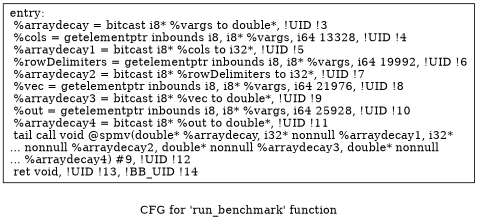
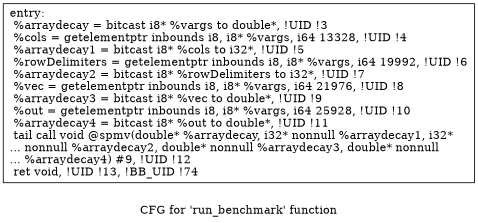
  digraph {
    label="CFG for 'run_benchmark' function"
-   n1 [label="{entry:\l  %arraydecay = bitcast i8* %vargs to double*, !UID !3\l  %cols = getelementptr inbounds i8, i8* %vargs, i64 13328, !UID !4\l  %arraydecay1 = bitcast i8* %cols to i32*, !UID !5\l  %rowDelimiters = getelementptr inbounds i8, i8* %vargs, i64 19992, !UID !6\l  %arraydecay2 = bitcast i8* %rowDelimiters to i32*, !UID !7\l  %vec = getelementptr inbounds i8, i8* %vargs, i64 21976, !UID !8\l  %arraydecay3 = bitcast i8* %vec to double*, !UID !9\l  %out = getelementptr inbounds i8, i8* %vargs, i64 25928, !UID !10\l  %arraydecay4 = bitcast i8* %out to double*, !UID !11\l  tail call void @spmv(double* %arraydecay, i32* nonnull %arraydecay1, i32*\l... nonnull %arraydecay2, double* nonnull %arraydecay3, double* nonnull\l... %arraydecay4) #9, !UID !12\l  ret void, !UID !13, !BB_UID !14\l}" shape=record]
+   n1 [label="{entry:\l  %arraydecay = bitcast i8* %vargs to double*, !UID !3\l  %cols = getelementptr inbounds i8, i8* %vargs, i64 13328, !UID !4\l  %arraydecay1 = bitcast i8* %cols to i32*, !UID !5\l  %rowDelimiters = getelementptr inbounds i8, i8* %vargs, i64 19992, !UID !6\l  %arraydecay2 = bitcast i8* %rowDelimiters to i32*, !UID !7\l  %vec = getelementptr inbounds i8, i8* %vargs, i64 21976, !UID !8\l  %arraydecay3 = bitcast i8* %vec to double*, !UID !9\l  %out = getelementptr inbounds i8, i8* %vargs, i64 25928, !UID !10\l  %arraydecay4 = bitcast i8* %out to double*, !UID !11\l  tail call void @spmv(double* %arraydecay, i32* nonnull %arraydecay1, i32*\l... nonnull %arraydecay2, double* nonnull %arraydecay3, double* nonnull\l... %arraydecay4) #9, !UID !12\l  ret void, !UID !13, !BB_UID !74\l}" shape=record]
  }
